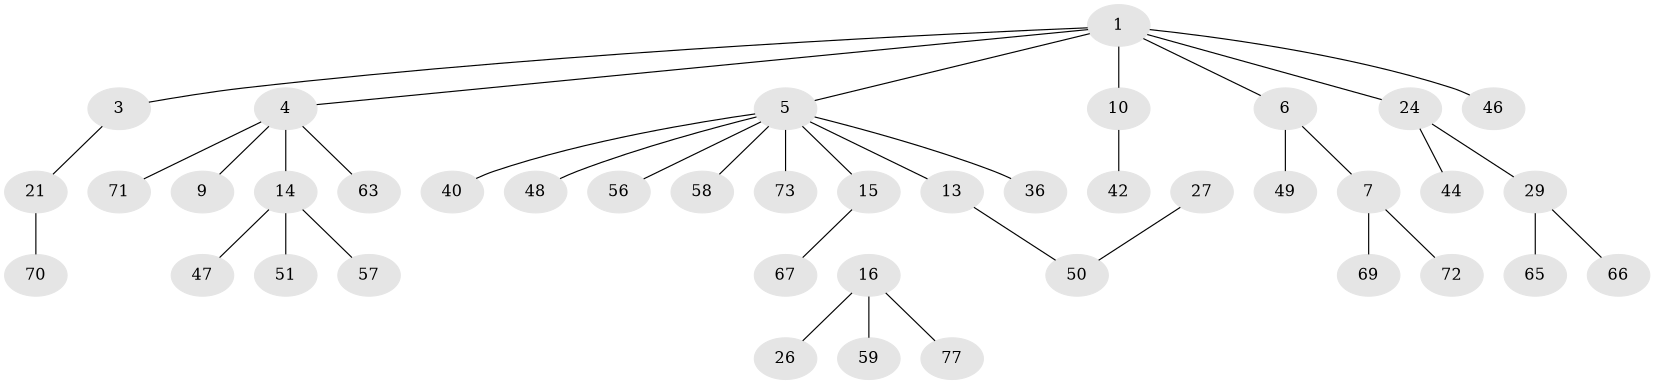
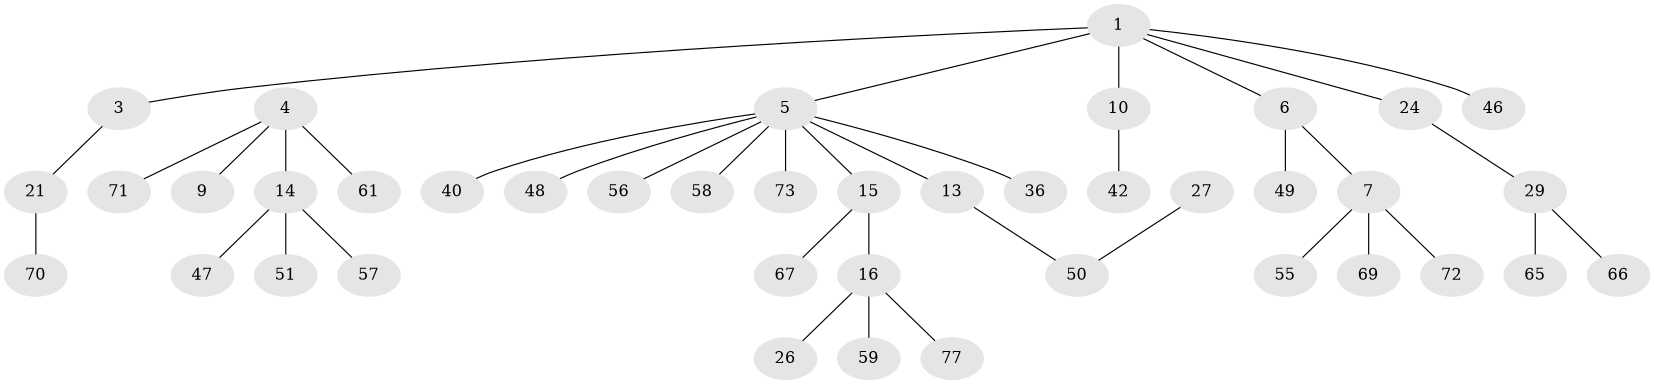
  graph {
    node [color=gray90 style=filled]
    1 [super="+2+45+19"]
    3
    4
    5 [super="+30+12+8"]
    6
    10 [super="+23+25"]
    24 [super="+43"]
    46
    21 [super="+38"]
    9 [super="+53"]
    14 [super="+20"]
-   61 [label=63]
+   61
    71
    13
    15
    36 [super="+78"]
    40
    48
    56 [super="+63"]
    58
    73
    7 [super="+11"]
    49 [super="+62"]
    42 [super="+54"]
    29 [super="+33+39"]
-   44
    70
    47
    51
    57
    50
    16
    67
+   55
    69
    72
    27 [super="+68+28+31"]
    26
    59
    77
    65
    66
    1 -- 3
-   1 -- 4
    1 -- 5
    1 -- 6
    1 -- 10
    1 -- 24
    1 -- 46
    3 -- 21
    4 -- 9
    4 -- 14
    4 -- 61
    4 -- 71
    5 -- 13
    5 -- 15
    5 -- 36
    5 -- 40
    5 -- 48
    5 -- 56
    5 -- 58
    5 -- 73
    6 -- 7
    6 -- 49
    10 -- 42
    24 -- 29
-   24 -- 44
    21 -- 70
    14 -- 47
    14 -- 51
    14 -- 57
    13 -- 50
+   15 -- 16
    15 -- 67
+   7 -- 55
    7 -- 69
    7 -- 72
    29 -- 65
    29 -- 66
    16 -- 26
    16 -- 59
    16 -- 77
    27 -- 50
  }
